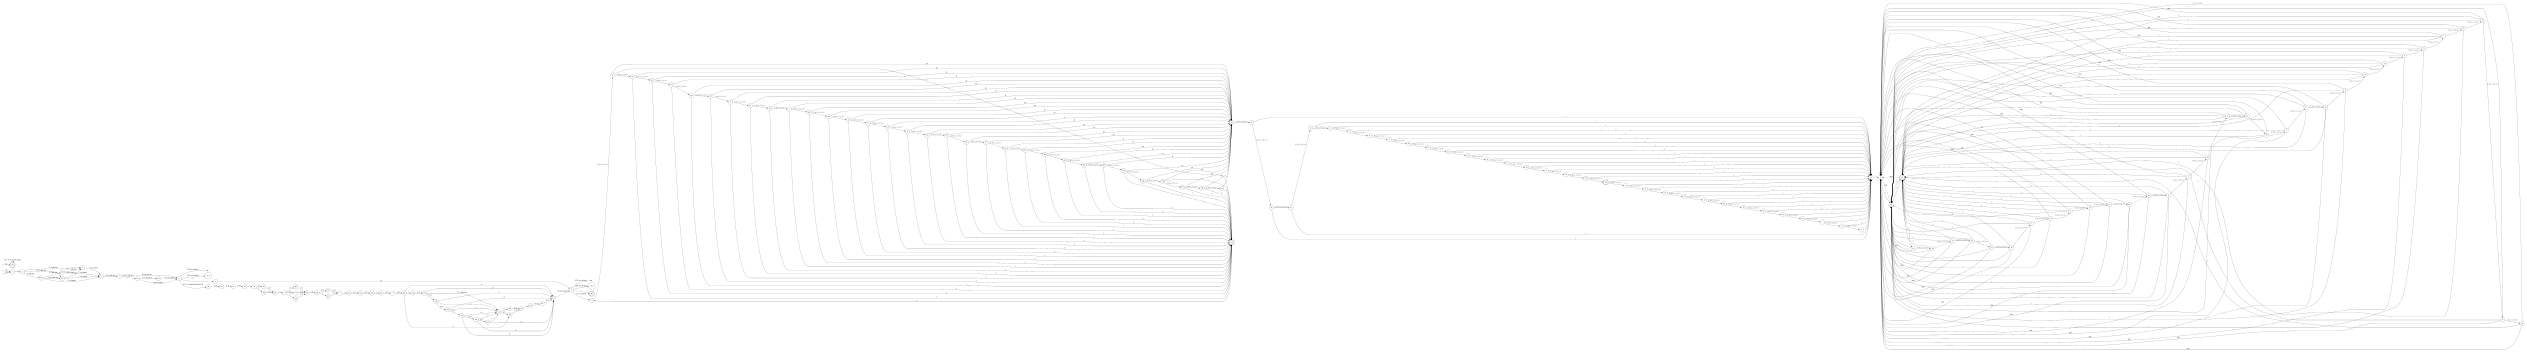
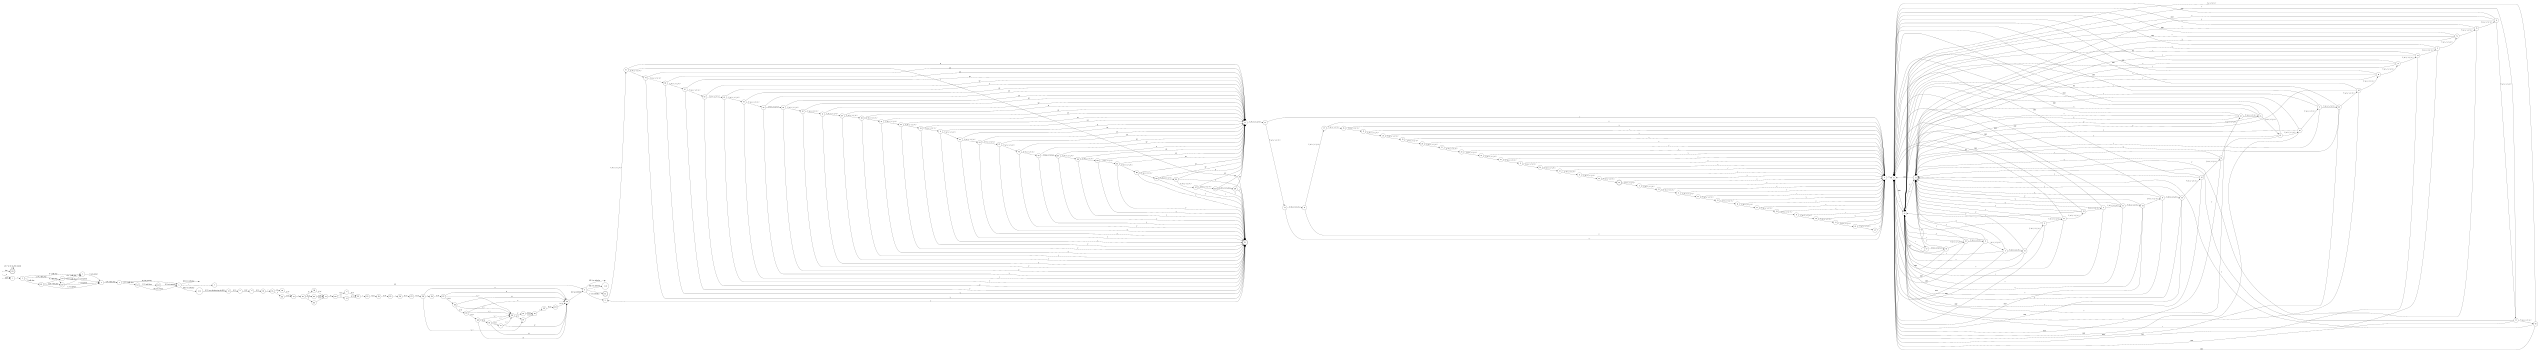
  digraph {
    fontname=Merriweather
    rankdir=LR
    node [fontname=Merriweather shape=circle fixedsize=true]
    edge [fontname=Merriweather]
    ENTRY [shape=point fixedsize=""]
    1 [height=0.65]
    2 [height=0.65]
    en_155 [shape=point fixedsize=""]
    155 [height=0.65 shape=doublecircle]
    en_1 [shape=point fixedsize=""]
    eof_6 [shape=point fixedsize=""]
    eof_8 [shape=point fixedsize=""]
    err_6 [height=0.2 fixedsize=""]
    err_8 [height=0.2 fixedsize=""]
    152 [height=0.65 shape=doublecircle]
    153 [height=0.65 shape=doublecircle]
    45 [height=0.65]
    46 [height=0.65]
    47 [height=0.65]
    48 [height=0.65]
    154 [height=0.65 shape=doublecircle]
    9 [height=0.65]
    10 [height=0.65]
    3 [height=0.65]
    149 [height=0.65]
    150 [height=0.65]
    4 [height=0.65]
    151 [height=0.65]
    5 [height=0.65]
    6 [height=0.65]
    147 [height=0.65]
    7 [height=0.65]
    110 [height=0.65]
    148 [height=0.65]
    8 [height=0.65]
    111 [height=0.65]
    112 [height=0.65]
    11 [height=0.65]
    79 [height=0.65]
    12 [height=0.65]
    80 [height=0.65]
    13 [height=0.65]
    44 [height=0.65]
    81 [height=0.65]
    14 [height=0.65]
    15 [height=0.65]
    16 [height=0.65]
    17 [height=0.65]
    18 [height=0.65]
    19 [height=0.65]
    20 [height=0.65]
    21 [height=0.65]
    22 [height=0.65]
    23 [height=0.65]
    24 [height=0.65]
    25 [height=0.65]
    26 [height=0.65]
    27 [height=0.65]
    28 [height=0.65]
    29 [height=0.65]
    30 [height=0.65 shape=doublecircle]
    31 [height=0.65]
    32 [height=0.65]
    33 [height=0.65]
    34 [height=0.65]
    35 [height=0.65]
    36 [height=0.65]
    37 [height=0.65]
    38 [height=0.65]
    39 [height=0.65]
    40 [height=0.65]
    41 [height=0.65]
    42 [height=0.65]
    43 [height=0.65]
    49 [height=0.65]
    50 [height=0.65]
    51 [height=0.65]
    52 [height=0.65]
    53 [height=0.65]
    54 [height=0.65]
    55 [height=0.65]
    56 [height=0.65]
    57 [height=0.65]
    58 [height=0.65]
    59 [height=0.65]
    60 [height=0.65]
    61 [height=0.65]
    62 [height=0.65]
    63 [height=0.65]
    64 [height=0.65]
    65 [height=0.65]
    66 [height=0.65]
    67 [height=0.65]
    68 [height=0.65]
    69 [height=0.65]
    70 [height=0.65]
    71 [height=0.65]
    72 [height=0.65]
    73 [height=0.65]
    74 [height=0.65]
    75 [height=0.65]
    76 [height=0.65]
    77 [height=0.65]
    78 [height=0.65]
    82 [height=0.65]
    83 [height=0.65]
    84 [height=0.65]
    85 [height=0.65]
    86 [height=0.65]
    87 [height=0.65]
    88 [height=0.65]
    89 [height=0.65]
    90 [height=0.65]
    91 [height=0.65]
    92 [height=0.65]
    93 [height=0.65]
    94 [height=0.65]
    95 [height=0.65]
    96 [height=0.65]
    97 [height=0.65]
    98 [height=0.65]
    99 [height=0.65]
    100 [height=0.65]
    101 [height=0.65]
    102 [height=0.65]
    103 [height=0.65]
    104 [height=0.65]
    105 [height=0.65]
    106 [height=0.65]
    107 [height=0.65]
    108 [height=0.65]
    109 [height=0.65]
    113 [height=0.65]
    114 [height=0.65]
    115 [height=0.65]
    146 [height=0.65]
    116 [height=0.65]
    117 [height=0.65]
    118 [height=0.65]
    144 [height=0.65]
    145 [height=0.65]
    119 [height=0.65]
    120 [height=0.65]
    121 [height=0.65]
    143 [height=0.65]
    122 [height=0.65]
    123 [height=0.65]
    124 [height=0.65]
    125 [height=0.65]
    126 [height=0.65]
    127 [height=0.65]
    128 [height=0.65]
    136 [height=0.65]
    134 [height=0.65]
    130 [height=0.65]
    129 [height=0.65]
    135 [height=0.65]
    137 [height=0.65]
    131 [height=0.65]
    138 [height=0.65]
    132 [height=0.65]
    n158 [height=0.65 label=233]
    139 [height=0.65]
    140 [height=0.65]
    141 [height=0.65]
    142 [height=0.65]
    ENTRY -> 1 [label=IN]
    1 -> 2 [label="'<'"]
    2 -> 3 [label="'0' / add_char"]
    2 -> 149 [label="'1' / add_char"]
    2 -> 150 [label="'2'..'9' / add_char"]
    en_155 -> 155 [label=line]
    155 -> 155 [label="0..'\\t', '\\v'..'\\f', 14..255 / 102:26"]
    en_1 -> 1 [label=main]
    153 -> 45 [label=DEF]
    153 -> 46 [label="'\"'"]
    153 -> 47 [label="'['"]
    45 -> 45 [label=DEF]
    45 -> 46 [label="'\"'"]
    46 -> 153 [label="']'"]
    46 -> 45 [label=DEF]
    46 -> 46 [label="'\"'"]
    47 -> 45 [label=DEF]
    47 -> 46 [label="'\"'"]
    47 -> 48 [label="'!', '#'..'<', '>'..'\\', '^'..'~'"]
    48 -> 153 [label="']'"]
    48 -> 45 [label=DEF]
    48 -> 46 [label="'\"'"]
    48 -> 49 [label="'!', '#'..'<', '>'..'\\', '^'..'~'"]
    154 -> 9 [label="'['"]
    9 -> 10 [label="'!', '#'..'<', '>'..'\\', '^'..'~'"]
    10 -> 154 [label="']'"]
    10 -> 11 [label=SP]
    10 -> 79 [label="'!', '#'..'<', '>'..'\\', '^'..'~'"]
    3 -> 4 [label="'>' / set_prival"]
    149 -> 150 [label="'0'..'8' / add_char"]
    149 -> 4 [label="'>' / set_prival"]
    149 -> 151 [label="'9' / add_char"]
    150 -> 3 [label="'0'..'9' / add_char"]
    150 -> 4 [label="'>' / set_prival"]
    4 -> 5 [label="'1'..'9' / add_char"]
    151 -> 3 [label="'0'..'1' / add_char"]
    151 -> 4 [label="'>' / set_prival"]
    5 -> 6 [label="SP / set_version"]
    5 -> 147 [label="'0'..'9' / add_char"]
    6 -> eof_6 [label="EOF / err_nilvalue"]
    6 -> err_6 [label="DEF / err_nilvalue"]
    6 -> 7 [label="'-'"]
-   6 -> 110 [label="'0'..'9' / err_nilvalue, tag_rfc3339"]
+   err_6 -> 110 [label="'0'..'9' / err_nilvalue, tag_rfc3339"]
    147 -> 6 [label="SP / set_version"]
    147 -> 148 [label="'0'..'9' / add_char"]
    7 -> 8 [label=SP]
    110 -> 111 [label="'0'..'9'"]
    148 -> 6 [label="SP / set_version"]
    8 -> eof_8 [label="EOF / err_nilvalue"]
    8 -> err_8 [label="DEF / err_nilvalue"]
    8 -> 152 [label="'-'"]
    8 -> 9 [label="'[' / err_nilvalue"]
    111 -> 112 [label="'0'..'9'"]
    112 -> 113 [label="'0'..'9'"]
    11 -> 12 [label="'!', '#'..'<', '>'..'\\', '^'..'~'"]
    79 -> 154 [label="']'"]
    79 -> 11 [label=SP]
    79 -> 80 [label="'!', '#'..'<', '>'..'\\', '^'..'~'"]
    12 -> 13 [label="'!', '#'..'<', '>'..'\\', '^'..'~'"]
    12 -> 44 [label="'='"]
    80 -> 154 [label="']'"]
    80 -> 11 [label=SP]
    80 -> 81 [label="'!', '#'..'<', '>'..'\\', '^'..'~'"]
    13 -> 44 [label="'='"]
    13 -> 14 [label="'!', '#'..'<', '>'..'\\', '^'..'~'"]
    44 -> 45 [label="'\"'"]
    81 -> 154 [label="']'"]
    81 -> 11 [label=SP]
    81 -> 82 [label="'!', '#'..'<', '>'..'\\', '^'..'~'"]
    14 -> 44 [label="'='"]
    14 -> 15 [label="'!', '#'..'<', '>'..'\\', '^'..'~'"]
    15 -> 44 [label="'='"]
    15 -> 16 [label="'!', '#'..'<', '>'..'\\', '^'..'~'"]
    16 -> 44 [label="'='"]
    16 -> 17 [label="'!', '#'..'<', '>'..'\\', '^'..'~'"]
    17 -> 44 [label="'='"]
    17 -> 18 [label="'!', '#'..'<', '>'..'\\', '^'..'~'"]
    18 -> 44 [label="'='"]
    18 -> 19 [label="'!', '#'..'<', '>'..'\\', '^'..'~'"]
    19 -> 44 [label="'='"]
    19 -> 20 [label="'!', '#'..'<', '>'..'\\', '^'..'~'"]
    20 -> 44 [label="'='"]
    20 -> 21 [label="'!', '#'..'<', '>'..'\\', '^'..'~'"]
    21 -> 44 [label="'='"]
    21 -> 22 [label="'!', '#'..'<', '>'..'\\', '^'..'~'"]
    22 -> 44 [label="'='"]
    22 -> 23 [label="'!', '#'..'<', '>'..'\\', '^'..'~'"]
    23 -> 44 [label="'='"]
    23 -> 24 [label="'!', '#'..'<', '>'..'\\', '^'..'~'"]
    24 -> 44 [label="'='"]
    24 -> 25 [label="'!', '#'..'<', '>'..'\\', '^'..'~'"]
    25 -> 44 [label="'='"]
    25 -> 26 [label="'!', '#'..'<', '>'..'\\', '^'..'~'"]
    26 -> 44 [label="'='"]
    26 -> 27 [label="'!', '#'..'<', '>'..'\\', '^'..'~'"]
    27 -> 44 [label="'='"]
    27 -> 28 [label="'!', '#'..'<', '>'..'\\', '^'..'~'"]
    28 -> 44 [label="'='"]
    28 -> 29 [label="'!', '#'..'<', '>'..'\\', '^'..'~'"]
    29 -> 44 [label="'='"]
    29 -> 30 [label="'!', '#'..'<', '>'..'\\', '^'..'~'"]
    30 -> 44 [label="'='"]
    30 -> 31 [label="'!', '#'..'<', '>'..'\\', '^'..'~'"]
    31 -> 44 [label="'='"]
    31 -> 32 [label="'!', '#'..'<', '>'..'\\', '^'..'~'"]
    32 -> 44 [label="'='"]
    32 -> 33 [label="'!', '#'..'<', '>'..'\\', '^'..'~'"]
    33 -> 44 [label="'='"]
    33 -> 34 [label="'!', '#'..'<', '>'..'\\', '^'..'~'"]
    34 -> 44 [label="'='"]
    34 -> 35 [label="'!', '#'..'<', '>'..'\\', '^'..'~'"]
    35 -> 44 [label="'='"]
    35 -> 36 [label="'!', '#'..'<', '>'..'\\', '^'..'~'"]
    36 -> 44 [label="'='"]
    36 -> 37 [label="'!', '#'..'<', '>'..'\\', '^'..'~'"]
    37 -> 44 [label="'='"]
    37 -> 38 [label="'!', '#'..'<', '>'..'\\', '^'..'~'"]
    38 -> 44 [label="'='"]
    38 -> 39 [label="'!', '#'..'<', '>'..'\\', '^'..'~'"]
    39 -> 44 [label="'='"]
    39 -> 40 [label="'!', '#'..'<', '>'..'\\', '^'..'~'"]
    40 -> 44 [label="'='"]
    40 -> 41 [label="'!', '#'..'<', '>'..'\\', '^'..'~'"]
    41 -> 44 [label="'='"]
    41 -> 42 [label="'!', '#'..'<', '>'..'\\', '^'..'~'"]
    42 -> 44 [label="'='"]
    42 -> 43 [label="'!', '#'..'<', '>'..'\\', '^'..'~'"]
    43 -> 44 [label="'='"]
    49 -> 153 [label="']'"]
    49 -> 45 [label=DEF]
    49 -> 46 [label="'\"'"]
    49 -> 50 [label="'!', '#'..'<', '>'..'\\', '^'..'~'"]
    50 -> 153 [label="']'"]
    50 -> 45 [label=DEF]
    50 -> 46 [label="'\"'"]
    50 -> 51 [label="'!', '#'..'<', '>'..'\\', '^'..'~'"]
    51 -> 153 [label="']'"]
    51 -> 45 [label=DEF]
    51 -> 46 [label="'\"'"]
    51 -> 52 [label="'!', '#'..'<', '>'..'\\', '^'..'~'"]
    52 -> 153 [label="']'"]
    52 -> 45 [label=DEF]
    52 -> 46 [label="'\"'"]
    52 -> 53 [label="'!', '#'..'<', '>'..'\\', '^'..'~'"]
    53 -> 153 [label="']'"]
    53 -> 45 [label=DEF]
    53 -> 46 [label="'\"'"]
    53 -> 54 [label="'!', '#'..'<', '>'..'\\', '^'..'~'"]
    54 -> 153 [label="']'"]
    54 -> 45 [label=DEF]
    54 -> 46 [label="'\"'"]
    54 -> 55 [label="'!', '#'..'<', '>'..'\\', '^'..'~'"]
    55 -> 153 [label="']'"]
    55 -> 45 [label=DEF]
    55 -> 46 [label="'\"'"]
    55 -> 56 [label="'!', '#'..'<', '>'..'\\', '^'..'~'"]
    56 -> 153 [label="']'"]
    56 -> 45 [label=DEF]
    56 -> 46 [label="'\"'"]
    56 -> 57 [label="'!', '#'..'<', '>'..'\\', '^'..'~'"]
    57 -> 153 [label="']'"]
    57 -> 45 [label=DEF]
    57 -> 46 [label="'\"'"]
    57 -> 58 [label="'!', '#'..'<', '>'..'\\', '^'..'~'"]
    58 -> 153 [label="']'"]
    58 -> 45 [label=DEF]
    58 -> 46 [label="'\"'"]
    58 -> 59 [label="'!', '#'..'<', '>'..'\\', '^'..'~'"]
    59 -> 153 [label="']'"]
    59 -> 45 [label=DEF]
    59 -> 46 [label="'\"'"]
    59 -> 60 [label="'!', '#'..'<', '>'..'\\', '^'..'~'"]
    60 -> 153 [label="']'"]
    60 -> 45 [label=DEF]
    60 -> 46 [label="'\"'"]
    60 -> 61 [label="'!', '#'..'<', '>'..'\\', '^'..'~'"]
    61 -> 153 [label="']'"]
    61 -> 45 [label=DEF]
    61 -> 46 [label="'\"'"]
    61 -> 62 [label="'!', '#'..'<', '>'..'\\', '^'..'~'"]
    62 -> 153 [label="']'"]
    62 -> 45 [label=DEF]
    62 -> 46 [label="'\"'"]
    62 -> 63 [label="'!', '#'..'<', '>'..'\\', '^'..'~'"]
    63 -> 153 [label="']'"]
    63 -> 45 [label=DEF]
    63 -> 46 [label="'\"'"]
    63 -> 64 [label="'!', '#'..'<', '>'..'\\', '^'..'~'"]
    64 -> 153 [label="']'"]
    64 -> 45 [label=DEF]
    64 -> 46 [label="'\"'"]
    64 -> 65 [label="'!', '#'..'<', '>'..'\\', '^'..'~'"]
    65 -> 153 [label="']'"]
    65 -> 45 [label=DEF]
    65 -> 46 [label="'\"'"]
    65 -> 66 [label="'!', '#'..'<', '>'..'\\', '^'..'~'"]
    66 -> 153 [label="']'"]
    66 -> 45 [label=DEF]
    66 -> 46 [label="'\"'"]
    66 -> 67 [label="'!', '#'..'<', '>'..'\\', '^'..'~'"]
    67 -> 153 [label="']'"]
    67 -> 45 [label=DEF]
    67 -> 46 [label="'\"'"]
    67 -> 68 [label="'!', '#'..'<', '>'..'\\', '^'..'~'"]
    68 -> 153 [label="']'"]
    68 -> 45 [label=DEF]
    68 -> 46 [label="'\"'"]
    68 -> 69 [label="'!', '#'..'<', '>'..'\\', '^'..'~'"]
    69 -> 153 [label="']'"]
    69 -> 45 [label=DEF]
    69 -> 46 [label="'\"'"]
    69 -> 70 [label="'!', '#'..'<', '>'..'\\', '^'..'~'"]
    70 -> 153 [label="']'"]
    70 -> 45 [label=DEF]
    70 -> 46 [label="'\"'"]
    70 -> 71 [label="'!', '#'..'<', '>'..'\\', '^'..'~'"]
    71 -> 153 [label="']'"]
    71 -> 45 [label=DEF]
    71 -> 46 [label="'\"'"]
    71 -> 72 [label="'!', '#'..'<', '>'..'\\', '^'..'~'"]
    72 -> 153 [label="']'"]
    72 -> 45 [label=DEF]
    72 -> 46 [label="'\"'"]
    72 -> 73 [label="'!', '#'..'<', '>'..'\\', '^'..'~'"]
    73 -> 153 [label="']'"]
    73 -> 45 [label=DEF]
    73 -> 46 [label="'\"'"]
    73 -> 74 [label="'!', '#'..'<', '>'..'\\', '^'..'~'"]
    74 -> 153 [label="']'"]
    74 -> 45 [label=DEF]
    74 -> 46 [label="'\"'"]
    74 -> 75 [label="'!', '#'..'<', '>'..'\\', '^'..'~'"]
    75 -> 153 [label="']'"]
    75 -> 45 [label=DEF]
    75 -> 46 [label="'\"'"]
    75 -> 76 [label="'!', '#'..'<', '>'..'\\', '^'..'~'"]
    76 -> 153 [label="']'"]
    76 -> 45 [label=DEF]
    76 -> 46 [label="'\"'"]
    76 -> 77 [label="'!', '#'..'<', '>'..'\\', '^'..'~'"]
    77 -> 153 [label="']'"]
    77 -> 45 [label=DEF]
    77 -> 46 [label="'\"'"]
    77 -> 78 [label="'!', '#'..'<', '>'..'\\', '^'..'~'"]
    78 -> 153 [label="']'"]
    78 -> 45 [label=DEF]
    78 -> 46 [label="'!'..'<', '>'..'\\', '^'..'~'"]
    82 -> 154 [label="']'"]
    82 -> 11 [label=SP]
    82 -> 83 [label="'!', '#'..'<', '>'..'\\', '^'..'~'"]
    83 -> 154 [label="']'"]
    83 -> 11 [label=SP]
    83 -> 84 [label="'!', '#'..'<', '>'..'\\', '^'..'~'"]
    84 -> 154 [label="']'"]
    84 -> 11 [label=SP]
    84 -> 85 [label="'!', '#'..'<', '>'..'\\', '^'..'~'"]
    85 -> 154 [label="']'"]
    85 -> 11 [label=SP]
    85 -> 86 [label="'!', '#'..'<', '>'..'\\', '^'..'~'"]
    86 -> 154 [label="']'"]
    86 -> 11 [label=SP]
    86 -> 87 [label="'!', '#'..'<', '>'..'\\', '^'..'~'"]
    87 -> 154 [label="']'"]
    87 -> 11 [label=SP]
    87 -> 88 [label="'!', '#'..'<', '>'..'\\', '^'..'~'"]
    88 -> 154 [label="']'"]
    88 -> 11 [label=SP]
    88 -> 89 [label="'!', '#'..'<', '>'..'\\', '^'..'~'"]
    89 -> 154 [label="']'"]
    89 -> 11 [label=SP]
    89 -> 90 [label="'!', '#'..'<', '>'..'\\', '^'..'~'"]
    90 -> 154 [label="']'"]
    90 -> 11 [label=SP]
    90 -> 91 [label="'!', '#'..'<', '>'..'\\', '^'..'~'"]
    91 -> 154 [label="']'"]
    91 -> 11 [label=SP]
    91 -> 92 [label="'!', '#'..'<', '>'..'\\', '^'..'~'"]
    92 -> 154 [label="']'"]
    92 -> 11 [label=SP]
    92 -> 93 [label="'!', '#'..'<', '>'..'\\', '^'..'~'"]
    93 -> 154 [label="']'"]
    93 -> 11 [label=SP]
    93 -> 94 [label="'!', '#'..'<', '>'..'\\', '^'..'~'"]
    94 -> 154 [label="']'"]
    94 -> 11 [label=SP]
    94 -> 95 [label="'!', '#'..'<', '>'..'\\', '^'..'~'"]
    95 -> 154 [label="']'"]
    95 -> 11 [label=SP]
    95 -> 96 [label="'!', '#'..'<', '>'..'\\', '^'..'~'"]
    96 -> 154 [label="']'"]
    96 -> 11 [label=SP]
    96 -> 97 [label="'!', '#'..'<', '>'..'\\', '^'..'~'"]
    97 -> 154 [label="']'"]
    97 -> 11 [label=SP]
    97 -> 98 [label="'!', '#'..'<', '>'..'\\', '^'..'~'"]
    98 -> 154 [label="']'"]
    98 -> 11 [label=SP]
    98 -> 99 [label="'!', '#'..'<', '>'..'\\', '^'..'~'"]
    99 -> 154 [label="']'"]
    99 -> 11 [label=SP]
    99 -> 100 [label="'!', '#'..'<', '>'..'\\', '^'..'~'"]
    100 -> 154 [label="']'"]
    100 -> 11 [label=SP]
    100 -> 101 [label="'!', '#'..'<', '>'..'\\', '^'..'~'"]
    101 -> 154 [label="']'"]
    101 -> 11 [label=SP]
    101 -> 102 [label="'!', '#'..'<', '>'..'\\', '^'..'~'"]
    102 -> 154 [label="']'"]
    102 -> 11 [label=SP]
    102 -> 103 [label="'!', '#'..'<', '>'..'\\', '^'..'~'"]
    103 -> 154 [label="']'"]
    103 -> 11 [label=SP]
    103 -> 104 [label="'!', '#'..'<', '>'..'\\', '^'..'~'"]
    104 -> 154 [label="']'"]
    104 -> 11 [label=SP]
    104 -> 105 [label="'!', '#'..'<', '>'..'\\', '^'..'~'"]
    105 -> 154 [label="']'"]
    105 -> 11 [label=SP]
    105 -> 106 [label="'!', '#'..'<', '>'..'\\', '^'..'~'"]
    106 -> 154 [label="']'"]
    106 -> 11 [label=SP]
    106 -> 107 [label="'!', '#'..'<', '>'..'\\', '^'..'~'"]
    107 -> 154 [label="']'"]
    107 -> 11 [label=SP]
    107 -> 108 [label="'!', '#'..'<', '>'..'\\', '^'..'~'"]
    108 -> 154 [label="']'"]
    108 -> 11 [label=SP]
    108 -> 109 [label="'!', '#'..'<', '>'..'\\', '^'..'~'"]
    109 -> 154 [label="']'"]
    109 -> 11 [label=SP]
    113 -> 114 [label="'-'"]
    114 -> 115 [label="'0'"]
    114 -> 146 [label="'1'"]
    115 -> 116 [label="'1'..'9'"]
    146 -> 116 [label="'0'..'2'"]
    116 -> 117 [label="'-'"]
    117 -> 118 [label="'0'"]
    117 -> 144 [label="'1'..'2'"]
    117 -> 145 [label="'3'"]
    118 -> 119 [label="'1'..'9'"]
    144 -> 119 [label="'0'..'9'"]
    145 -> 119 [label="'0'..'1'"]
    119 -> 120 [label="'T'"]
    120 -> 121 [label="'0'..'1'"]
    120 -> 143 [label="'2'"]
    121 -> 122 [label="'0'..'9'"]
    143 -> 122 [label="'0'..'3'"]
    122 -> 123 [label="':'"]
    123 -> 124 [label="'0'..'5'"]
    124 -> 125 [label="'0'..'9'"]
    125 -> 126 [label="':'"]
    126 -> 127 [label="'0'..'5'"]
    127 -> 128 [label="'0'..'9'"]
    128 -> 136 [label="'.'"]
    128 -> 134 [label="'Z'"]
    128 -> 130 [label="'+', '-'"]
    136 -> 137 [label="'0'..'9'"]
    134 -> 8 [label="SP / set_rfc3339"]
    130 -> 131 [label="'0'..'9'"]
    129 -> 130 [label="'0'..'1'"]
    129 -> 135 [label="'2'"]
    135 -> 131 [label="'0'..'3'"]
    137 -> 134 [label="'Z'"]
-   137 -> 129 [label="'1'..'9' / add_char"]
+   137 -> 129 [label="'+', '-'"]
    137 -> 138 [label="'0'..'9'"]
    131 -> 132 [label="':'"]
    138 -> 134 [label="'Z'"]
    138 -> 129 [label="'+', '-'"]
    138 -> 139 [label="'0'..'9'"]
    132 -> n158 [label="'0'..'5'"]
    n158 -> 134 [label="'0'..'9'"]
    139 -> 134 [label="'Z'"]
    139 -> 129 [label="'+', '-'"]
    139 -> 140 [label="'0'..'9'"]
    140 -> 134 [label="'Z'"]
    140 -> 129 [label="'+', '-'"]
    140 -> 141 [label="'0'..'9'"]
    141 -> 134 [label="'Z'"]
    141 -> 129 [label="'+', '-'"]
    141 -> 142 [label="'0'..'9'"]
    142 -> 134 [label="'Z'"]
    142 -> 129 [label="'+', '-'"]
  }
